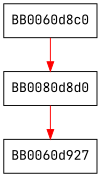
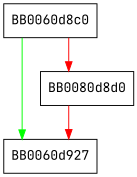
  digraph {
    fontname="JetBrains Mono"
    splines=ortho
    node [fontname="JetBrains Mono" shape=box]
    edge [color=red fontname="JetBrains Mono"]
    BB0060d8c0
    BB0060d927
    n3 [label=BB0080d8d0]
+   BB0060d8c0 -> BB0060d927 [color=green]
    BB0060d8c0 -> n3
    n3 -> BB0060d927
  }
